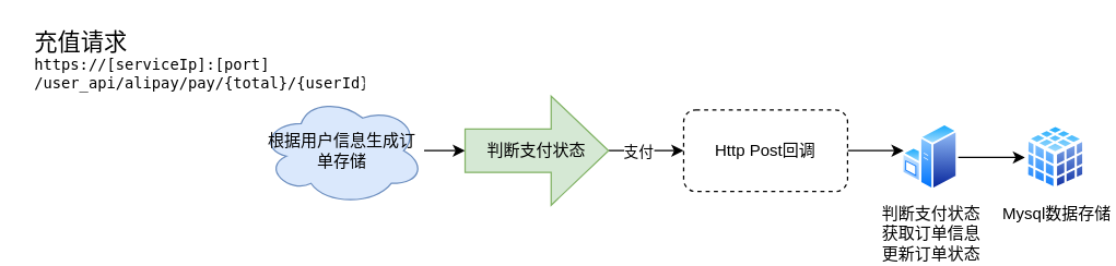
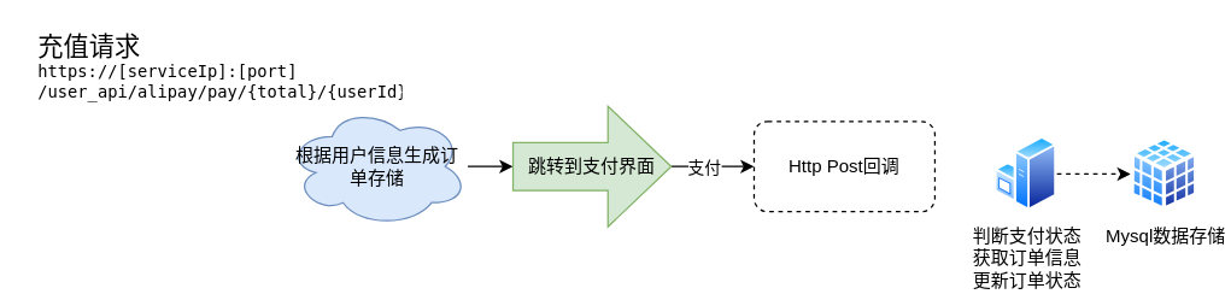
  <mxCell id="0" />
  <mxCell id="1" parent="0" />
  <mxCell id="2" value="&lt;pre style=&quot;font-size: 11px;&quot;&gt;&lt;font style=&quot;font-size: 17px;&quot;&gt;充值请求&lt;br&gt;&lt;/font&gt;https://[serviceIp]:[port]&lt;br style=&quot;font-size: 11px;&quot;&gt;/user_api/alipay/pay/{total}/{userId}&lt;/pre&gt;" style="text;html=1;strokeColor=none;fillColor=none;spacing=5;spacingTop=-20;whiteSpace=wrap;overflow=hidden;rounded=0;" vertex="1" parent="1"><mxGeometry x="20" y="20" width="250" height="60" as="geometry" /></mxCell>
  <mxCell id="3" value="" style="edgeStyle=orthogonalEdgeStyle;rounded=0;orthogonalLoop=1;jettySize=auto;html=1;" edge="1" parent="1" source="4" target="7"><mxGeometry relative="1" as="geometry" /></mxCell>
  <mxCell id="4" value="根据用户信息生成订单存储" style="ellipse;shape=cloud;whiteSpace=wrap;html=1;fillColor=#dae8fc;strokeColor=#6c8ebf;" vertex="1" parent="1"><mxGeometry x="190" y="70" width="120" height="80" as="geometry" /></mxCell>
  <mxCell id="5" value="" style="edgeStyle=orthogonalEdgeStyle;rounded=0;orthogonalLoop=1;jettySize=auto;html=1;entryX=0;entryY=0.5;entryDx=0;entryDy=0;" edge="1" parent="1" source="7" target="9"><mxGeometry relative="1" as="geometry"><mxPoint x="155" y="315" as="targetPoint" /></mxGeometry></mxCell>
  <mxCell id="6" value="支付" style="edgeLabel;html=1;align=center;verticalAlign=middle;resizable=0;points=[];" vertex="1" connectable="0" parent="5"><mxGeometry x="-0.253" relative="1" as="geometry"><mxPoint as="offset" /></mxGeometry></mxCell>
- <mxCell id="7" value="判断支付状态" style="shape=singleArrow;whiteSpace=wrap;html=1;arrowWidth=0.4;arrowSize=0.4;fillColor=#d5e8d4;strokeColor=#82b366;" vertex="1" parent="1"><mxGeometry x="340" y="70" width="105" height="80" as="geometry" /></mxCell>
- <mxCell id="8" value="" style="edgeStyle=orthogonalEdgeStyle;rounded=0;orthogonalLoop=1;jettySize=auto;html=1;entryX=0.027;entryY=0.398;entryDx=0;entryDy=0;entryPerimeter=0;" edge="1" parent="1" source="9" target="11"><mxGeometry relative="1" as="geometry"><mxPoint x="150" y="425" as="targetPoint" /></mxGeometry></mxCell>
+ <mxCell id="7" value="跳转到支付界面" style="shape=singleArrow;whiteSpace=wrap;html=1;arrowWidth=0.4;arrowSize=0.4;fillColor=#d5e8d4;strokeColor=#82b366;" vertex="1" parent="1"><mxGeometry x="340" y="70" width="105" height="80" as="geometry" /></mxCell>
  <mxCell id="9" value="Http Post回调" style="rounded=1;whiteSpace=wrap;html=1;dashed=1;" vertex="1" parent="1"><mxGeometry x="500" y="80" width="120" height="60" as="geometry" /></mxCell>
- <mxCell id="10" value="" style="edgeStyle=orthogonalEdgeStyle;rounded=0;orthogonalLoop=1;jettySize=auto;html=1;" edge="1" parent="1" source="11" target="12"><mxGeometry relative="1" as="geometry" /></mxCell>
+ <mxCell id="10" value="" style="edgeStyle=orthogonalEdgeStyle;rounded=0;orthogonalLoop=1;jettySize=auto;html=1;dashed=1;" edge="1" parent="1" source="11" target="12"><mxGeometry relative="1" as="geometry" /></mxCell>
  <mxCell id="11" value="判断支付状态&lt;br&gt;获取订单信息&lt;br&gt;更新订单状态" style="image;aspect=fixed;perimeter=ellipsePerimeter;html=1;align=center;shadow=0;dashed=0;spacingTop=3;image=img/lib/active_directory/windows_server.svg;" vertex="1" parent="1"><mxGeometry x="660" y="90" width="41" height="50" as="geometry" /></mxCell>
  <mxCell id="12" value="Mysql数据存储" style="image;aspect=fixed;perimeter=ellipsePerimeter;html=1;align=center;shadow=0;dashed=0;spacingTop=3;image=img/lib/active_directory/database_cube.svg;" vertex="1" parent="1"><mxGeometry x="750" y="90" width="45" height="50" as="geometry" /></mxCell>
